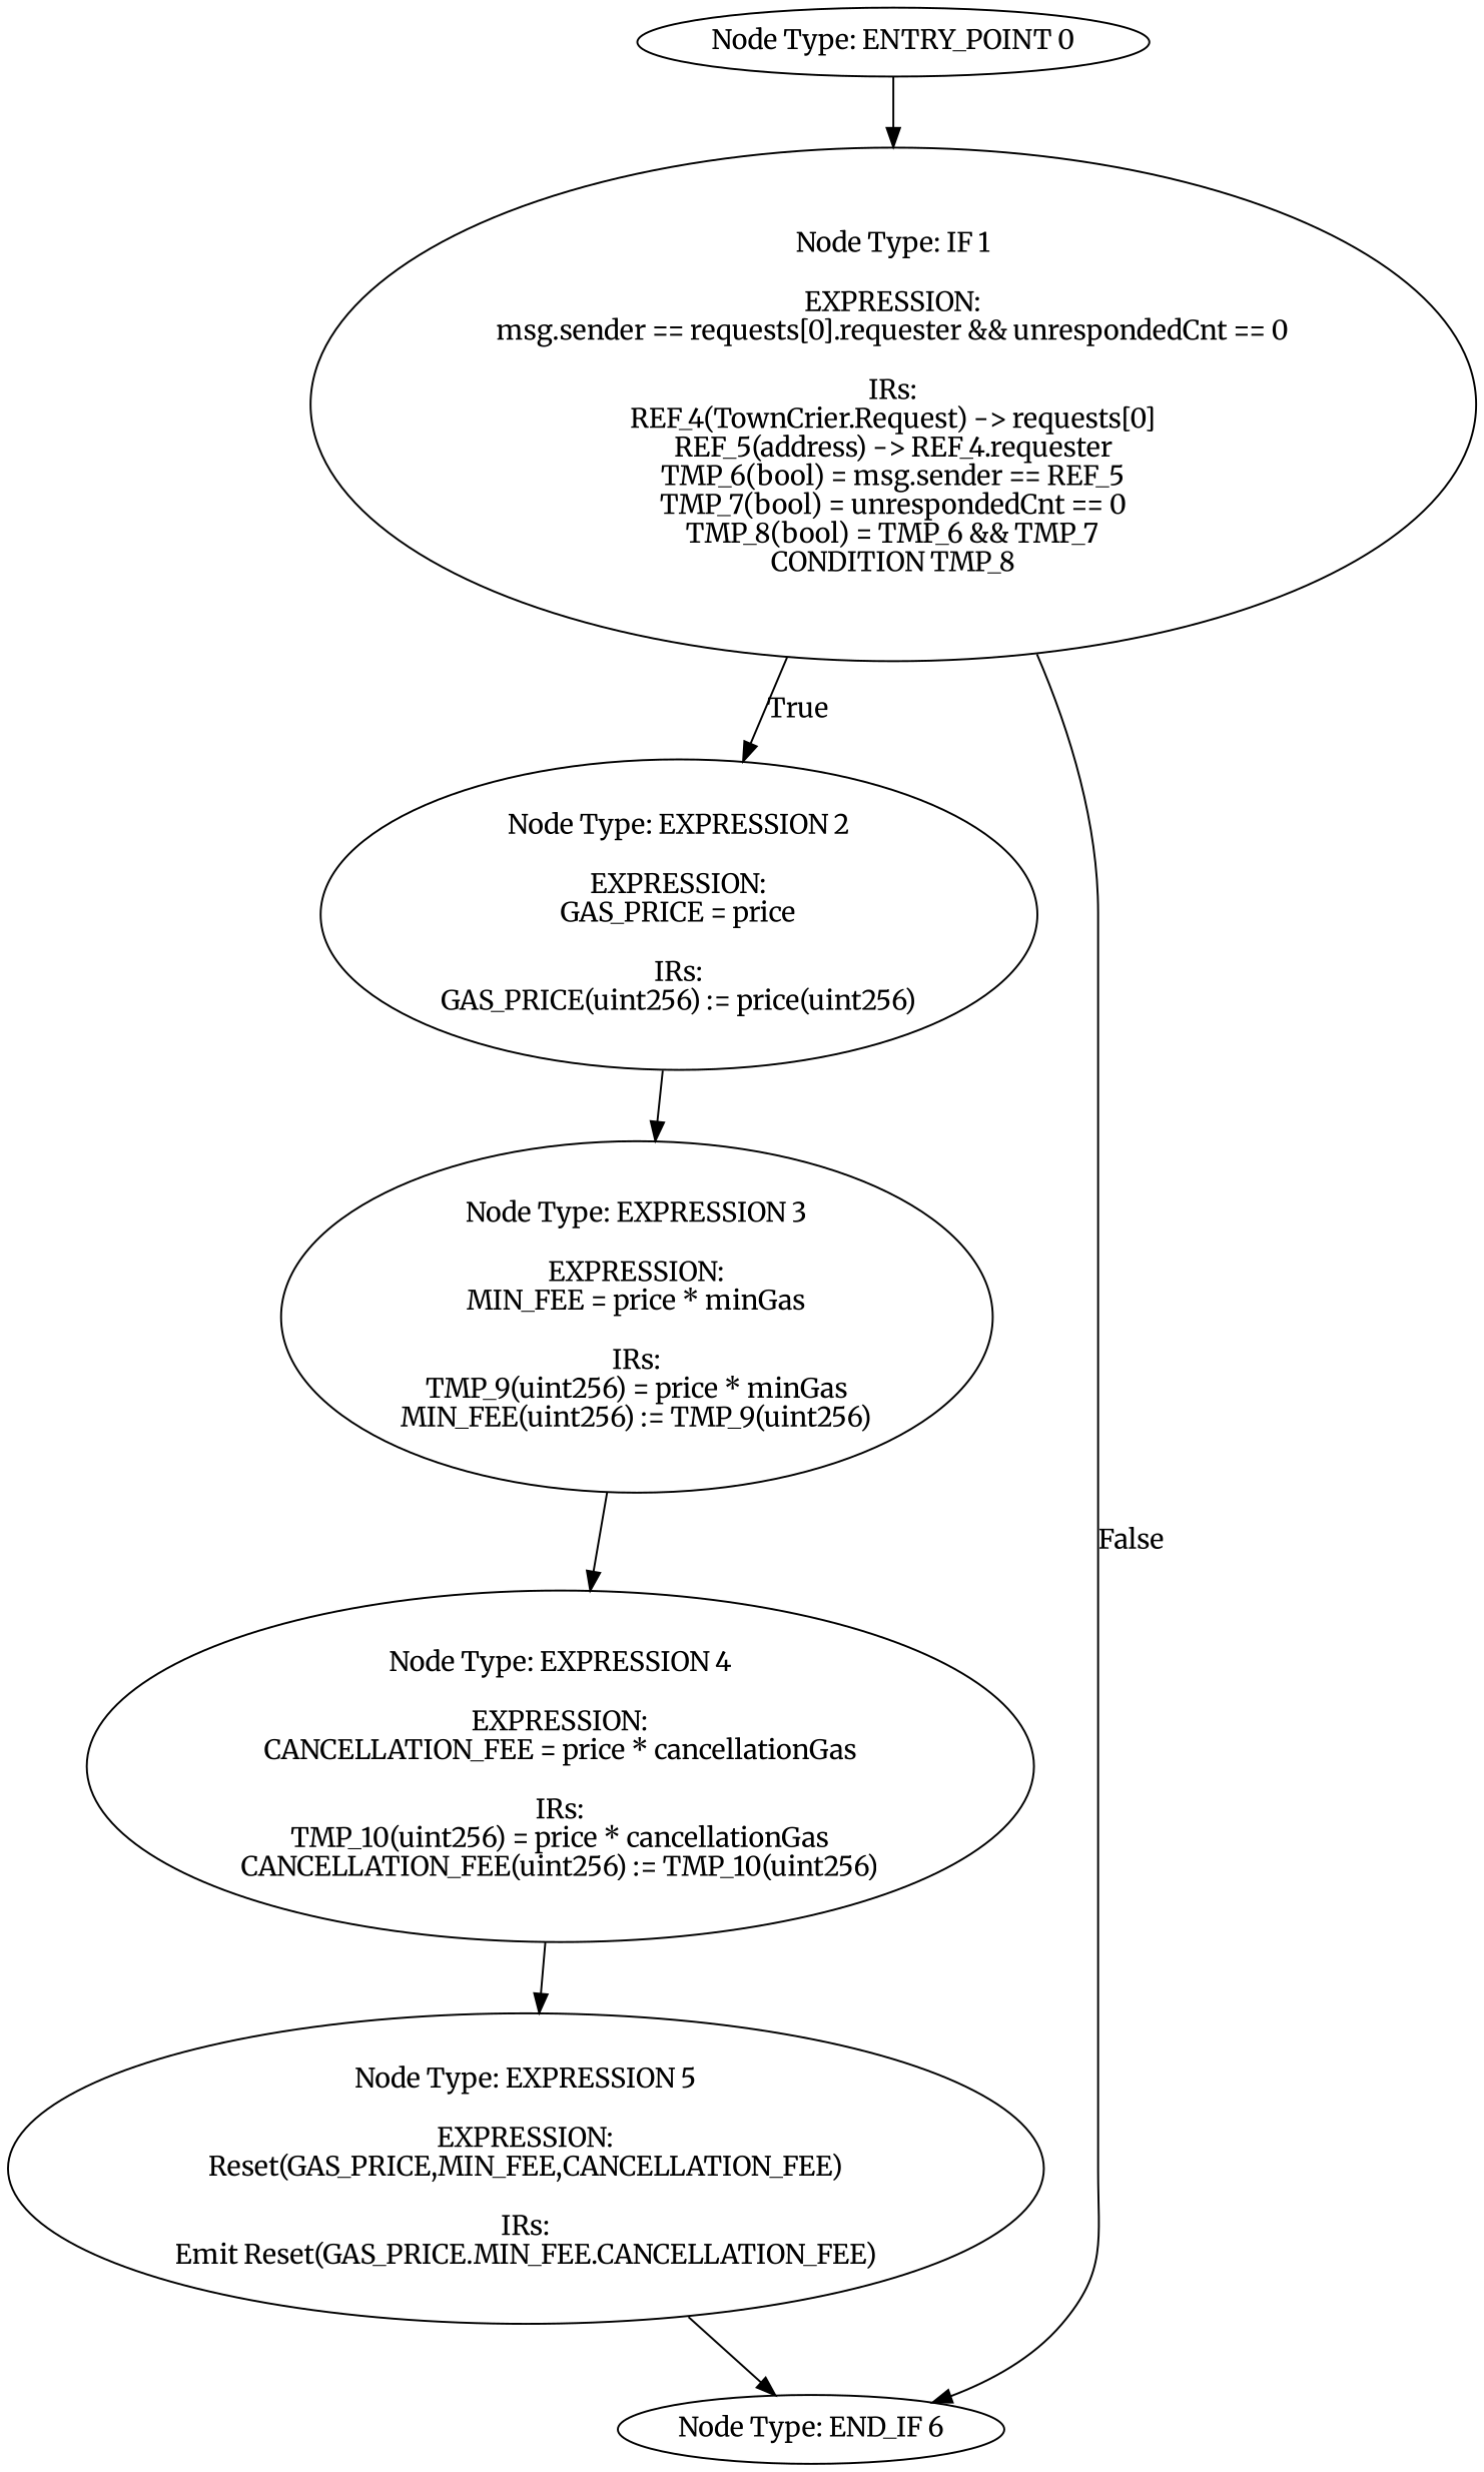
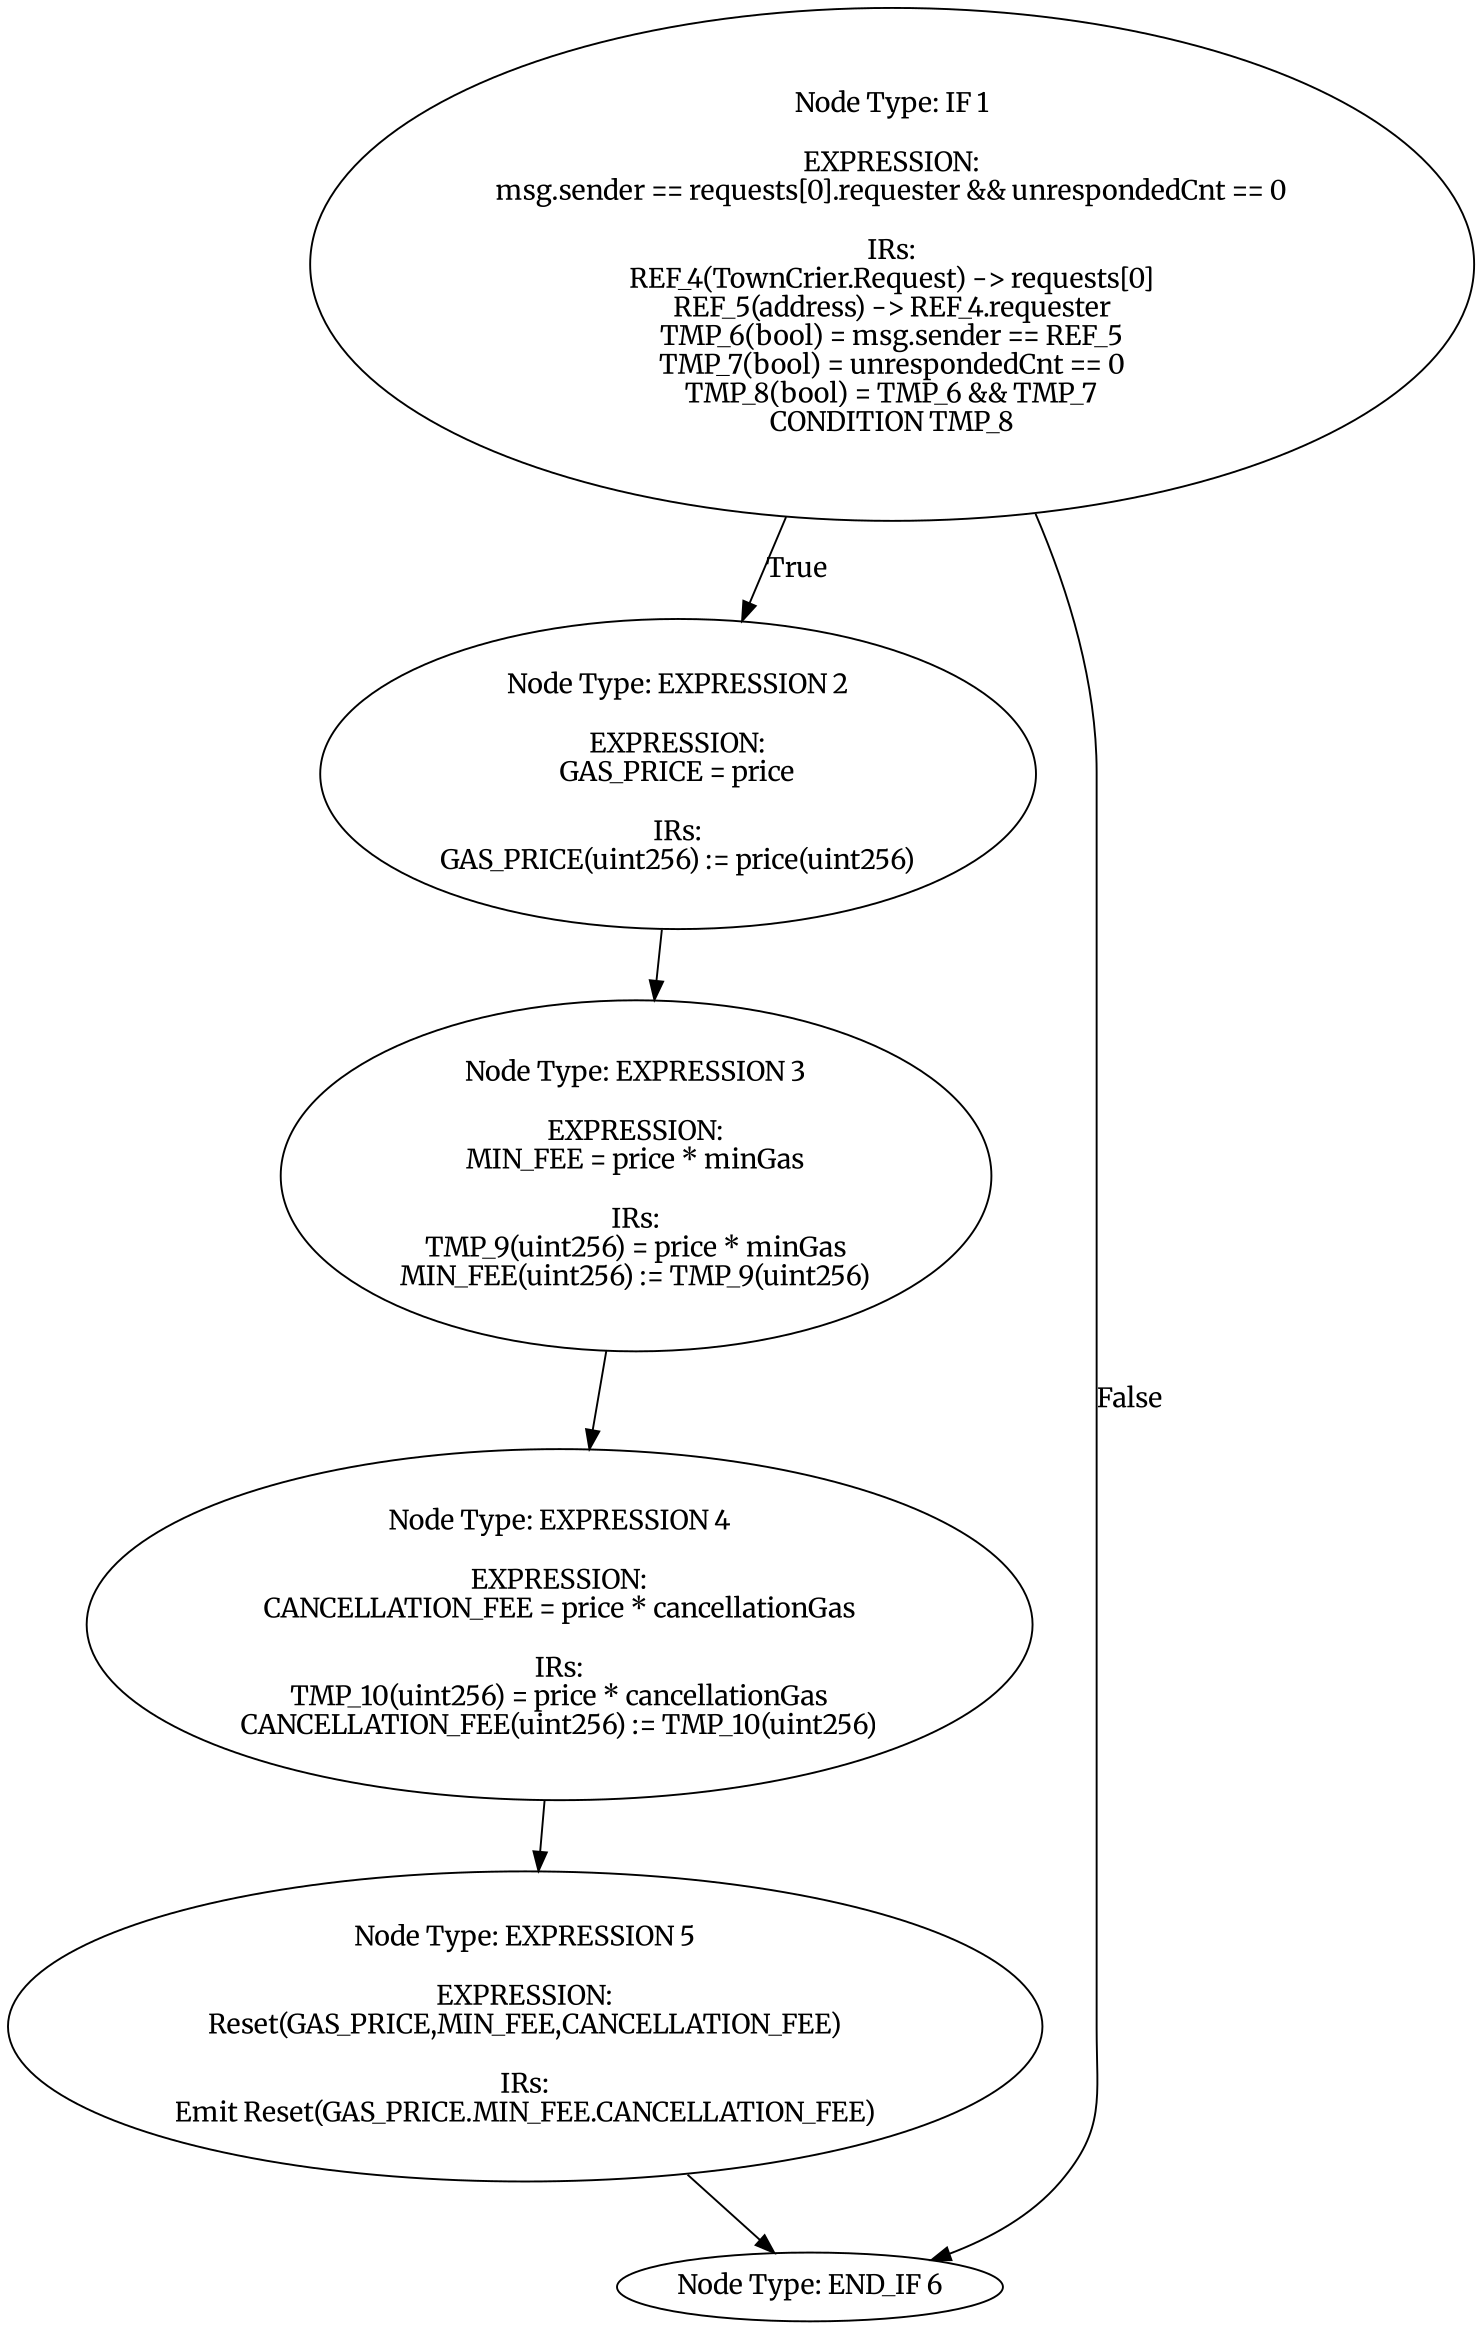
  digraph {
    fontname=Merriweather
    node [fontname=Merriweather]
    edge [fontname=Merriweather]
-   n1 [label="Node Type: ENTRY_POINT 0\n"]
    n2 [label="Node Type: IF 1\n\nEXPRESSION:\nmsg.sender == requests[0].requester && unrespondedCnt == 0\n\nIRs:\nREF_4(TownCrier.Request) -> requests[0]\nREF_5(address) -> REF_4.requester\nTMP_6(bool) = msg.sender == REF_5\nTMP_7(bool) = unrespondedCnt == 0\nTMP_8(bool) = TMP_6 && TMP_7\nCONDITION TMP_8"]
    n3 [label="Node Type: EXPRESSION 2\n\nEXPRESSION:\nGAS_PRICE = price\n\nIRs:\nGAS_PRICE(uint256) := price(uint256)"]
    n4 [label="Node Type: END_IF 6\n"]
    n5 [label="Node Type: EXPRESSION 3\n\nEXPRESSION:\nMIN_FEE = price * minGas\n\nIRs:\nTMP_9(uint256) = price * minGas\nMIN_FEE(uint256) := TMP_9(uint256)"]
    n6 [label="Node Type: EXPRESSION 4\n\nEXPRESSION:\nCANCELLATION_FEE = price * cancellationGas\n\nIRs:\nTMP_10(uint256) = price * cancellationGas\nCANCELLATION_FEE(uint256) := TMP_10(uint256)"]
    n7 [label="Node Type: EXPRESSION 5\n\nEXPRESSION:\nReset(GAS_PRICE,MIN_FEE,CANCELLATION_FEE)\n\nIRs:\nEmit Reset(GAS_PRICE.MIN_FEE.CANCELLATION_FEE)"]
-   n1 -> n2
    n2 -> n3 [label=True]
    n2 -> n4 [label=False]
    n3 -> n5
    n5 -> n6
    n6 -> n7
    n7 -> n4
  }
